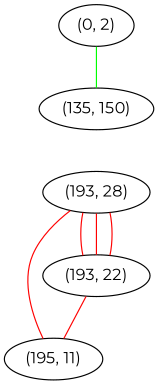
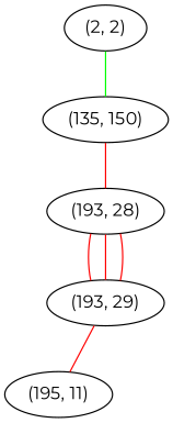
  graph {
    fontname=Montserrat
    node [fontname=Montserrat]
    edge [color=red fontname=Montserrat weight=1]
-   "(2, 2)" [label="(0, 2)"]
+   "(2, 2)"
    "(135, 150)"
    "(195, 11)"
    "(193, 28)"
-   "(193, 29)" [label="(193, 22)"]
+   "(193, 29)"
    "(2, 2)" -- "(135, 150)" [color=green weight=2]
-   "(195, 11)" -- "(193, 28)"
+   "(135, 150)" -- "(193, 28)"
    "(193, 28)" -- "(193, 29)"
    "(193, 28)" -- "(193, 29)"
    "(193, 28)" -- "(193, 29)"
    "(193, 29)" -- "(195, 11)"
  }
